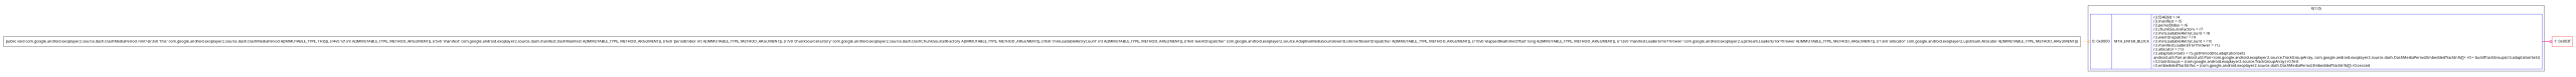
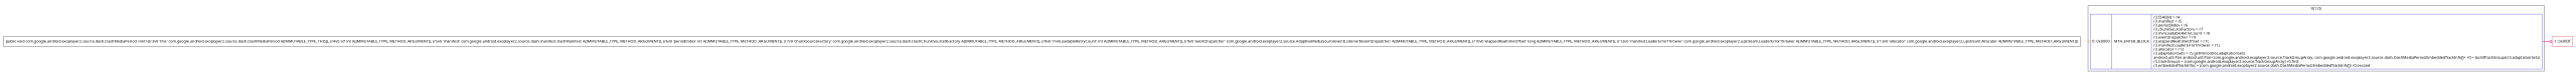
  digraph {
    rankdir=LR
    fontname="Noto Sans"
    node [shape=record fontname="Noto Sans"]
    edge [arrowhead=odot fontname="Noto Sans"]
-   n1 [color=blue label="{0\:\ 0x0000|MTH_ENTER_BLOCK\l|r3.f2460id = r4\lr3.manifest = r5\lr3.periodIndex = r6\lr3.chunkSourceFactory = r7\lr3.minLoadableRetryCount = r8\lr3.eventDispatcher = r9\lr3.minLoadableRetryCount = r10\lr3.manifestLoaderErrorThrower = r12\lr3.allocator = r13\lr3.adaptationSets = r5.getPeriod(r6).adaptationSets\landroid.util.Pair android.util.Pair\<com.google.android.exoplayer2.source.TrackGroupArray, com.google.android.exoplayer2.source.dash.DashMediaPeriod.EmbeddedTrackInfo[]\> r0 = buildTrackGroups(r3.adaptationSets)\lr3.trackGroups = (com.google.android.exoplayer2.source.TrackGroupArray) r0.first\lr3.embeddedTrackInfos = (com.google.android.exoplayer2.source.dash.DashMediaPeriod.EmbeddedTrackInfo[]) r0.second\l}"]
+   n1 [color=blue label="{0\:\ 0x0000|MTH_ENTER_BLOCK\l|r3.f2460id = r4\lr3.manifest = r5\lr3.periodIndex = r6\lr3.chunkSourceFactory = r7\lr3.minLoadableRetryCount = r8\lr3.eventDispatcher = r9\lr3.elapsedRealtimeOffset = r10\lr3.manifestLoaderErrorThrower = r12\lr3.allocator = r13\lr3.adaptationSets = r5.getPeriod(r6).adaptationSets\landroid.util.Pair android.util.Pair\<com.google.android.exoplayer2.source.TrackGroupArray, com.google.android.exoplayer2.source.dash.DashMediaPeriod.EmbeddedTrackInfo[]\> r0 = buildTrackGroups(r3.adaptationSets)\lr3.trackGroups = (com.google.android.exoplayer2.source.TrackGroupArray) r0.first\lr3.embeddedTrackInfos = (com.google.android.exoplayer2.source.dash.DashMediaPeriod.EmbeddedTrackInfo[]) r0.second\l}"]
    n2 [color=red label="{1\:\ 0x003f}"]
    n3 [label="{public void com.google.android.exoplayer2.source.dash.DashMediaPeriod.\<init\>((r3v0 'this' com.google.android.exoplayer2.source.dash.DashMediaPeriod A[IMMUTABLE_TYPE, THIS]), (r4v0 'id' int A[IMMUTABLE_TYPE, METHOD_ARGUMENT]), (r5v0 'manifest' com.google.android.exoplayer2.source.dash.manifest.DashManifest A[IMMUTABLE_TYPE, METHOD_ARGUMENT]), (r6v0 'periodIndex' int A[IMMUTABLE_TYPE, METHOD_ARGUMENT]), (r7v0 'chunkSourceFactory' com.google.android.exoplayer2.source.dash.DashChunkSource$Factory A[IMMUTABLE_TYPE, METHOD_ARGUMENT]), (r8v0 'minLoadableRetryCount' int A[IMMUTABLE_TYPE, METHOD_ARGUMENT]), (r9v0 'eventDispatcher' com.google.android.exoplayer2.source.AdaptiveMediaSourceEventListener$EventDispatcher A[IMMUTABLE_TYPE, METHOD_ARGUMENT]), (r10v0 'elapsedRealtimeOffset' long A[IMMUTABLE_TYPE, METHOD_ARGUMENT]), (r12v0 'manifestLoaderErrorThrower' com.google.android.exoplayer2.upstream.LoaderErrorThrower A[IMMUTABLE_TYPE, METHOD_ARGUMENT]), (r13v0 'allocator' com.google.android.exoplayer2.upstream.Allocator A[IMMUTABLE_TYPE, METHOD_ARGUMENT])) }"]
    subgraph cluster_1 {
      label="R(1:0)"
      n1
    }
    n1 -> n2 [color=deeppink style=bold]
    n3 -> n1 [color=darkorange style=dashed]
  }
